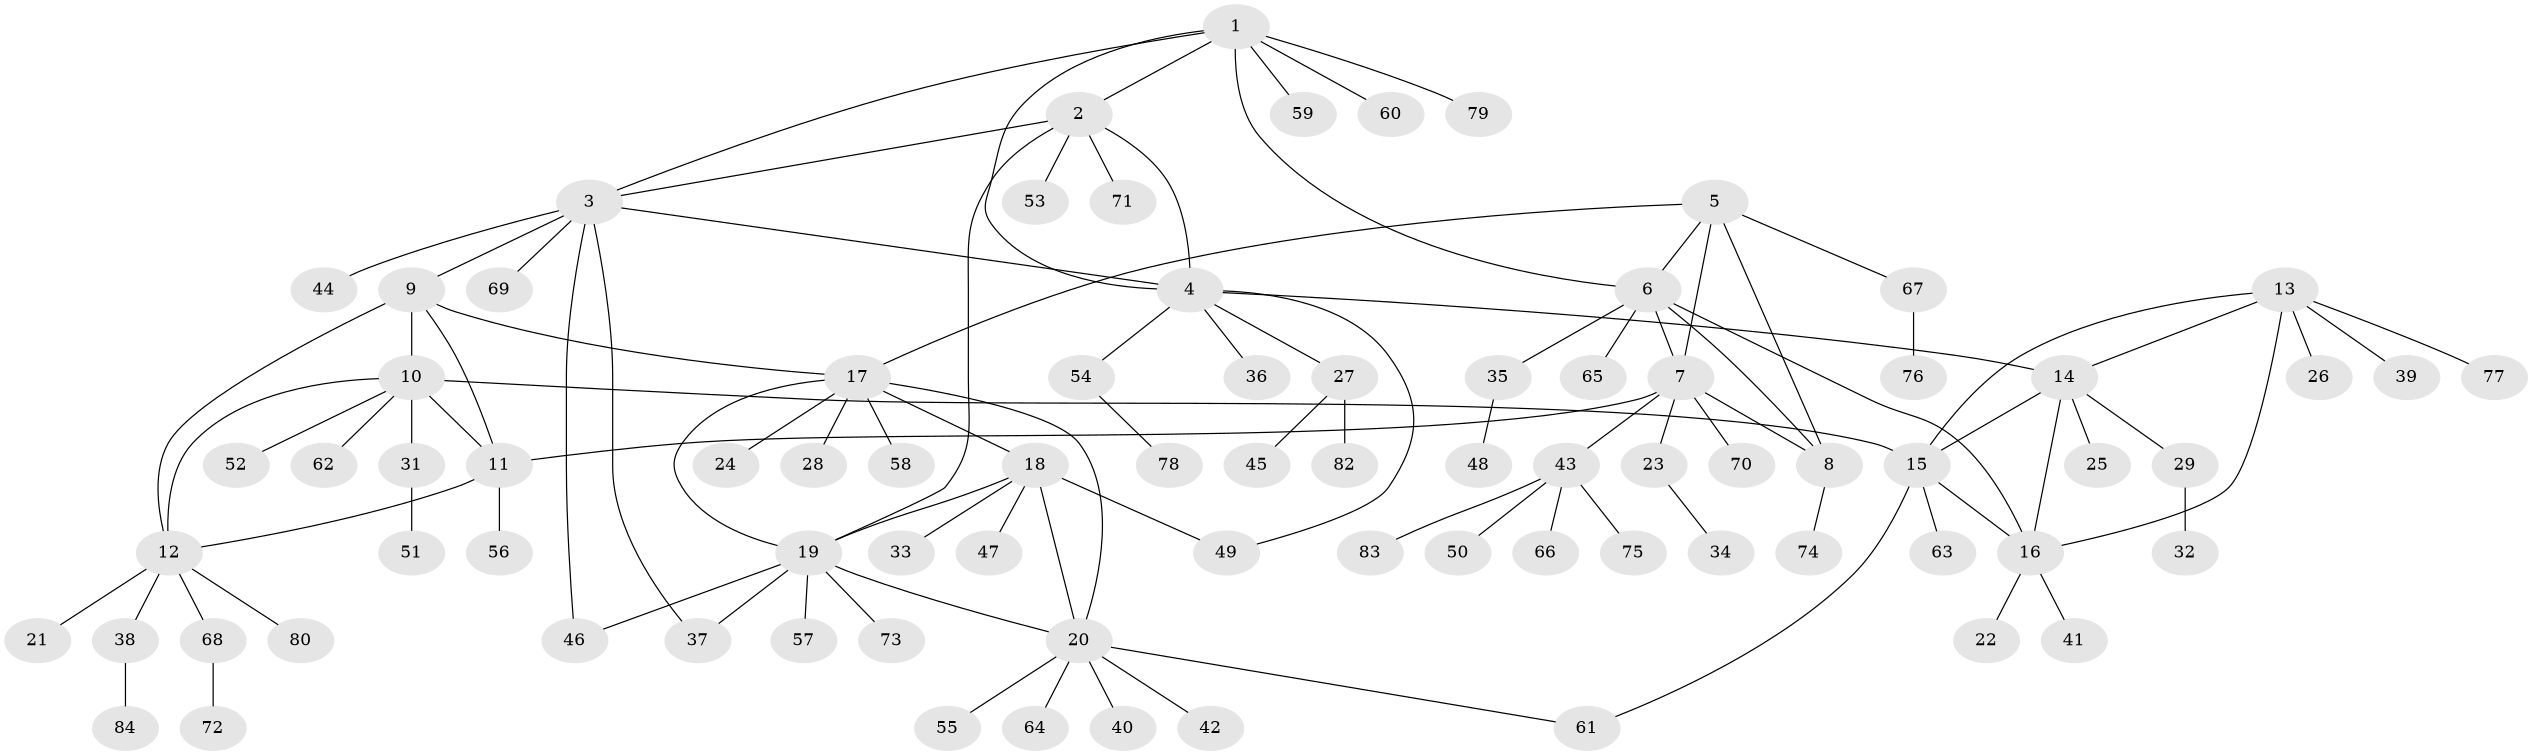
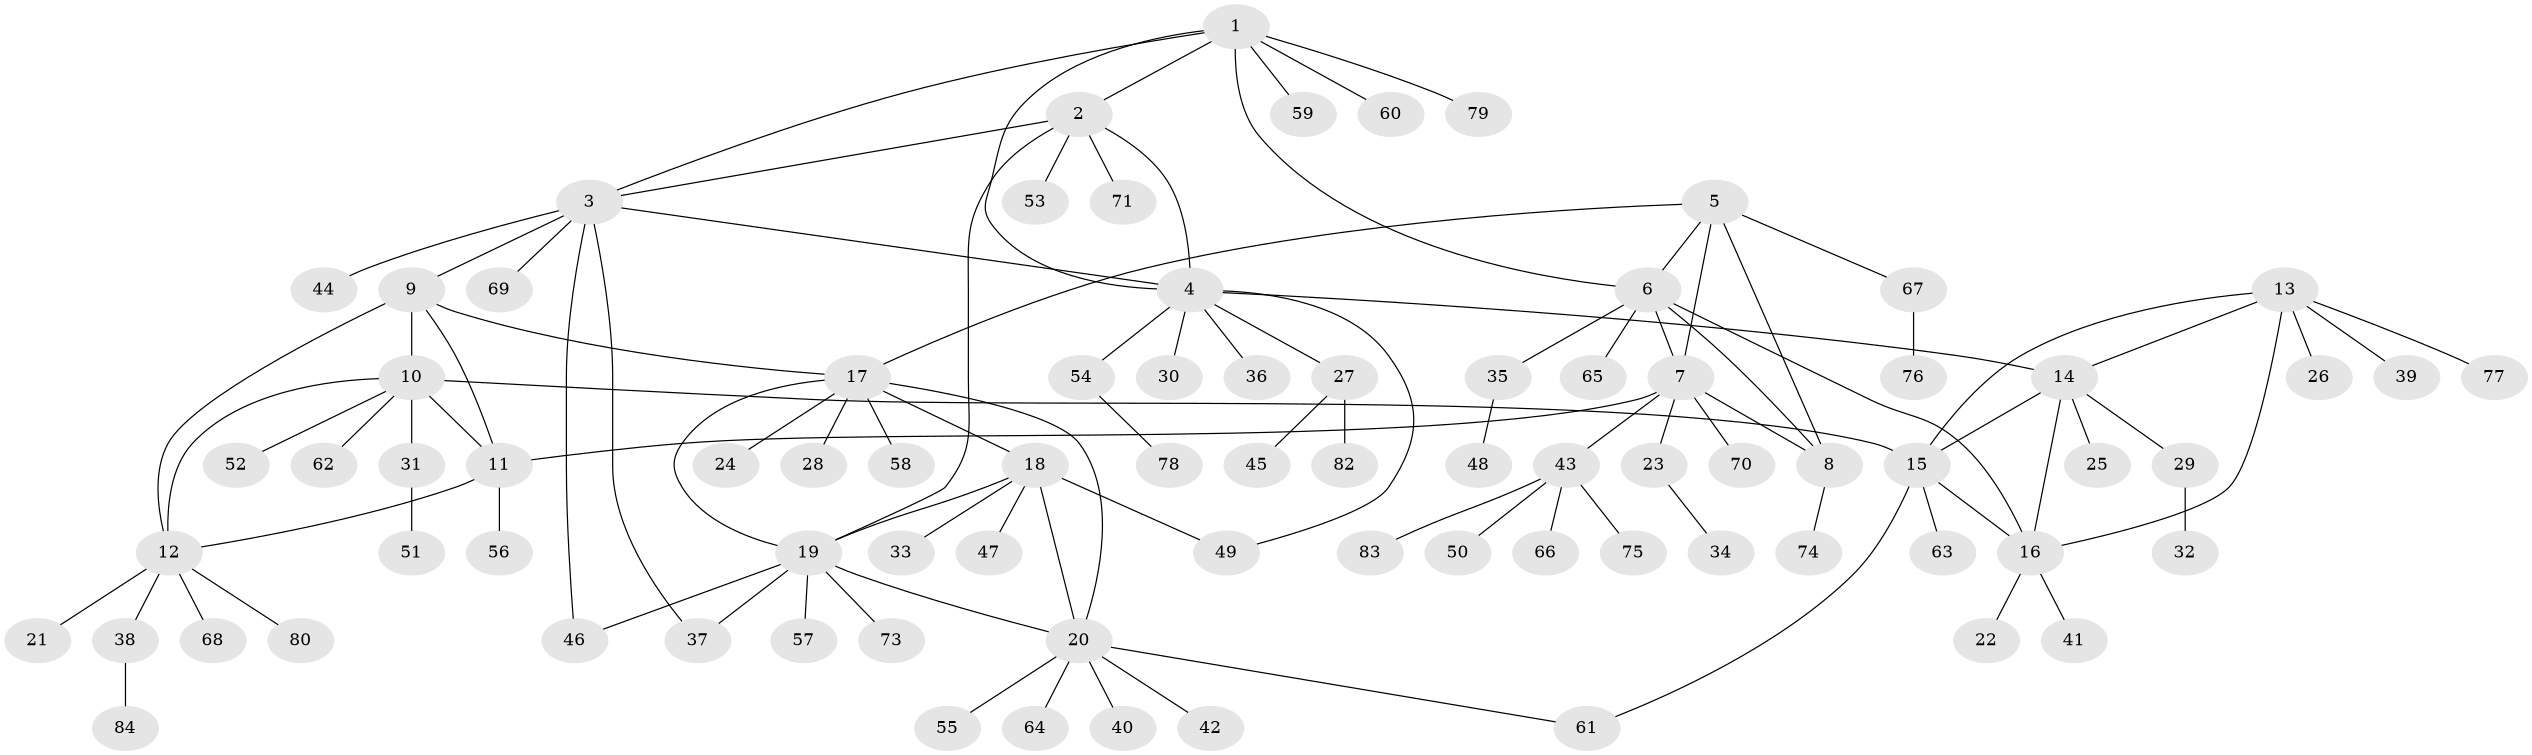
  graph {
    node [color=gray90 style=filled]
    1
    2
    3
    4
    6
    59
    60
    79
    19
    53
    71
    9
    37
    44
    46
    69
    14
    27
+   30
    36
    49
    54
    7
    8
    16
    35
    65
    20
    57
    73
    17
    11
    10
    12
    15
    25
    29
    45
    82
    78
    5
    67
    23
    43
    70
    74
    18
    24
    28
    58
    76
    22
    41
    48
    56
    34
    50
    66
    75
    83
    31
    52
    62
    21
    38
    68
    80
    61
    63
    51
    84
-   72
    13
    26
    39
    77
    32
    33
    47
    40
    42
    55
    64
    1 -- 2
    1 -- 3
    1 -- 4
    1 -- 6
    1 -- 59
    1 -- 60
    1 -- 79
    2 -- 3
    2 -- 4
    2 -- 19
    2 -- 53
    2 -- 71
    3 -- 4
    3 -- 9
    3 -- 37
    3 -- 44
    3 -- 46
    3 -- 69
    4 -- 14
    4 -- 27
+   4 -- 30
    4 -- 36
    4 -- 49
    4 -- 54
    6 -- 7
    6 -- 8
    6 -- 16
    6 -- 35
    6 -- 65
    19 -- 37
    19 -- 46
    19 -- 20
    19 -- 57
    19 -- 73
    9 -- 17
    9 -- 11
    9 -- 10
    9 -- 12
    14 -- 16
    14 -- 15
    14 -- 25
    14 -- 29
    27 -- 45
    27 -- 82
    54 -- 78
    7 -- 8
    7 -- 11
    7 -- 23
    7 -- 43
    7 -- 70
    8 -- 74
    16 -- 22
    16 -- 41
    35 -- 48
    20 -- 61
    20 -- 40
    20 -- 42
    20 -- 55
    20 -- 64
    17 -- 19
    17 -- 20
    17 -- 18
    17 -- 24
    17 -- 28
    17 -- 58
    11 -- 12
    11 -- 56
    10 -- 11
    10 -- 12
    10 -- 15
    10 -- 31
    10 -- 52
    10 -- 62
    12 -- 21
    12 -- 38
    12 -- 68
    12 -- 80
    15 -- 16
    15 -- 61
    15 -- 63
    29 -- 32
    5 -- 6
    5 -- 7
    5 -- 8
    5 -- 17
    5 -- 67
    67 -- 76
    23 -- 34
    43 -- 50
    43 -- 66
    43 -- 75
    43 -- 83
    18 -- 19
    18 -- 49
    18 -- 20
    18 -- 33
    18 -- 47
    31 -- 51
    38 -- 84
-   68 -- 72
    13 -- 14
    13 -- 16
    13 -- 15
    13 -- 26
    13 -- 39
    13 -- 77
  }
